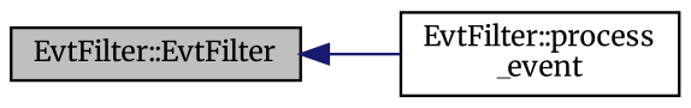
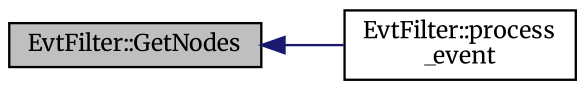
  digraph {
    rankdir=LR
    fontname=Merriweather
    node [color=black fontname=Merriweather fontsize=10 shape=record]
-   n1 [fillcolor=grey75 fontcolor=black height=0.2 label="EvtFilter::EvtFilter" style=filled width=0.4]
+   n1 [fillcolor=grey75 fontcolor=black height=0.2 label="EvtFilter::GetNodes" style=filled width=0.4]
    n2 [height=0.2 label="EvtFilter::process\l_event" width=0.4]
    n1 -> n2 [color=midnightblue dir=back fontname=Merriweather fontsize=10 labelfontname=FreeSans labelfontsize=10 style=solid]
  }
